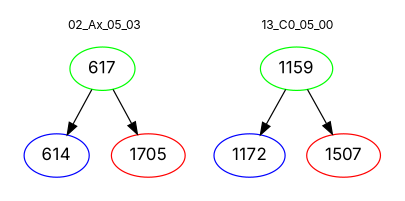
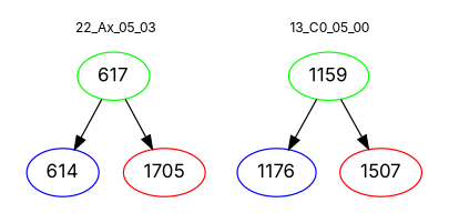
  digraph {
    fontname=Inter
    node [color=green fontname=Inter]
    edge [color=black fontname=Inter]
    n1 [label=617]
    n2 [color=blue label=614]
    n3 [color=red label=1705]
    n4 [label=1159]
-   n5 [color=blue label=1172]
+   n5 [color=blue label=1176]
    n6 [color=red label=1507]
    subgraph cluster_1 {
      color=white
      fontsize=10
-     label="02_Ax_05_03"
+     label="22_Ax_05_03"
      n1
      n2
      n3
    }
    subgraph cluster_2 {
      color=white
      fontsize=10
      label="13_C0_05_00"
      n4
      n5
      n6
    }
    n1 -> n2
    n1 -> n3
    n4 -> n5
    n4 -> n6
  }
